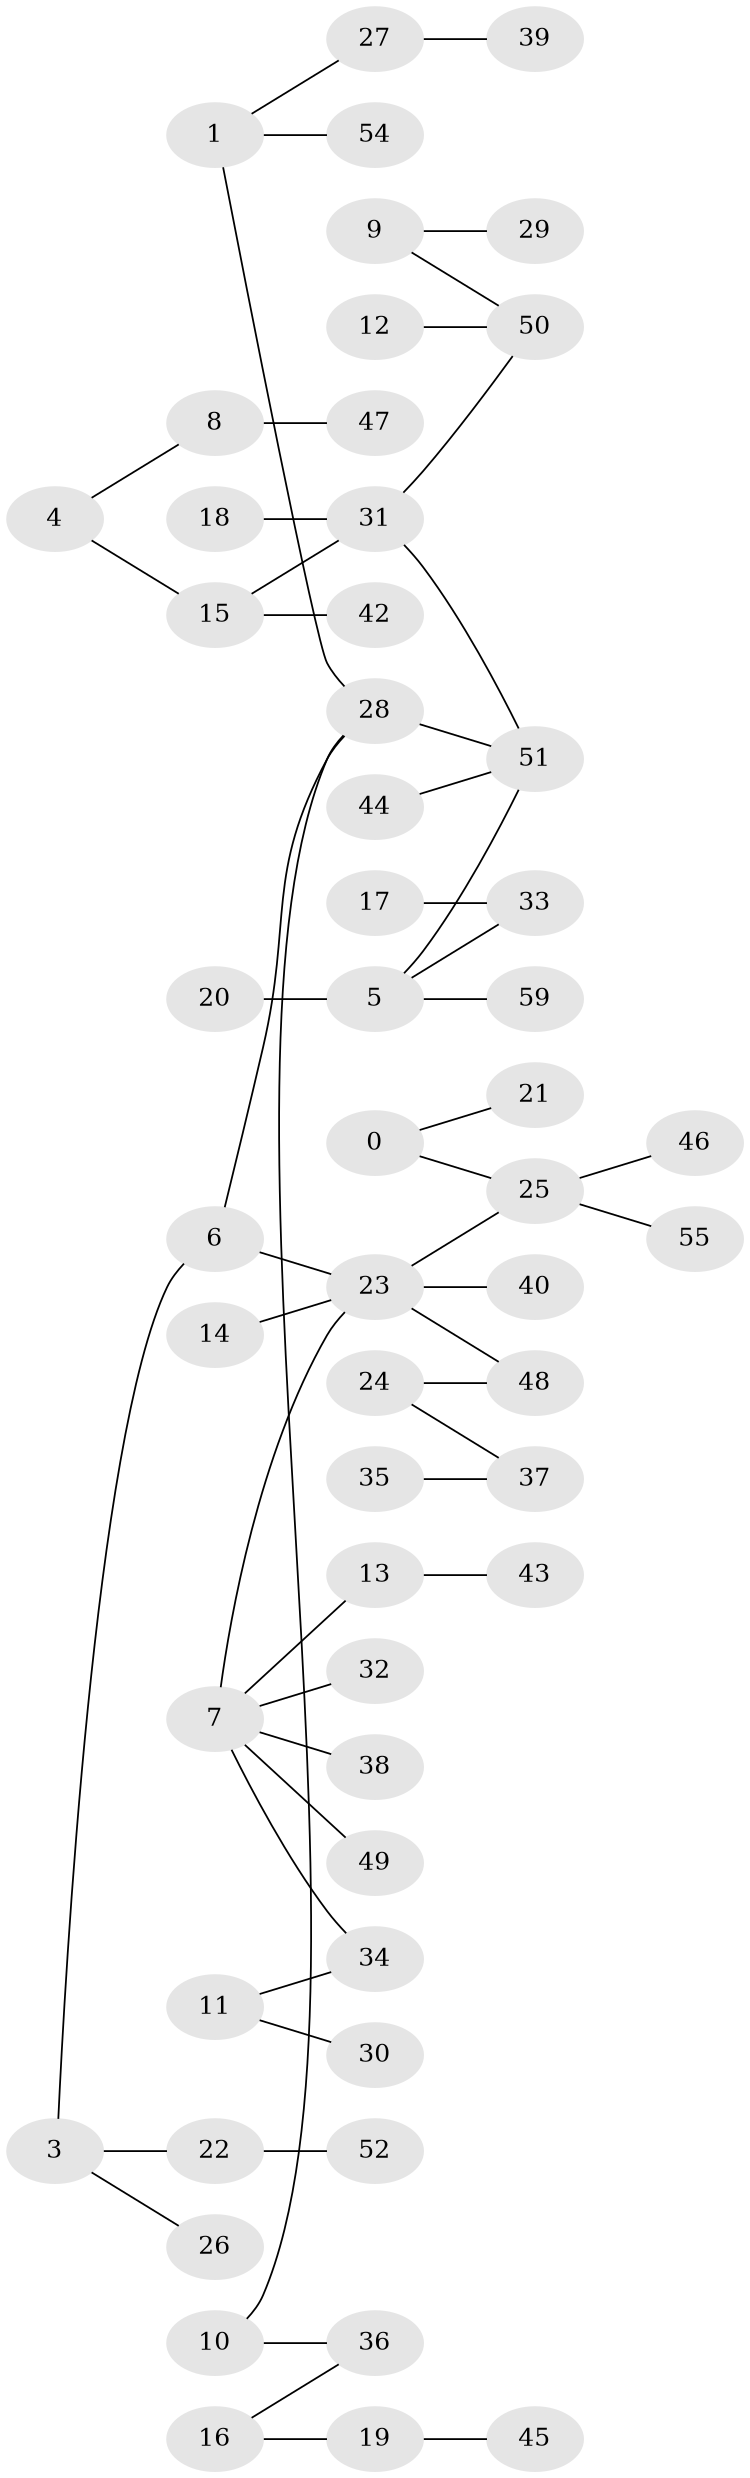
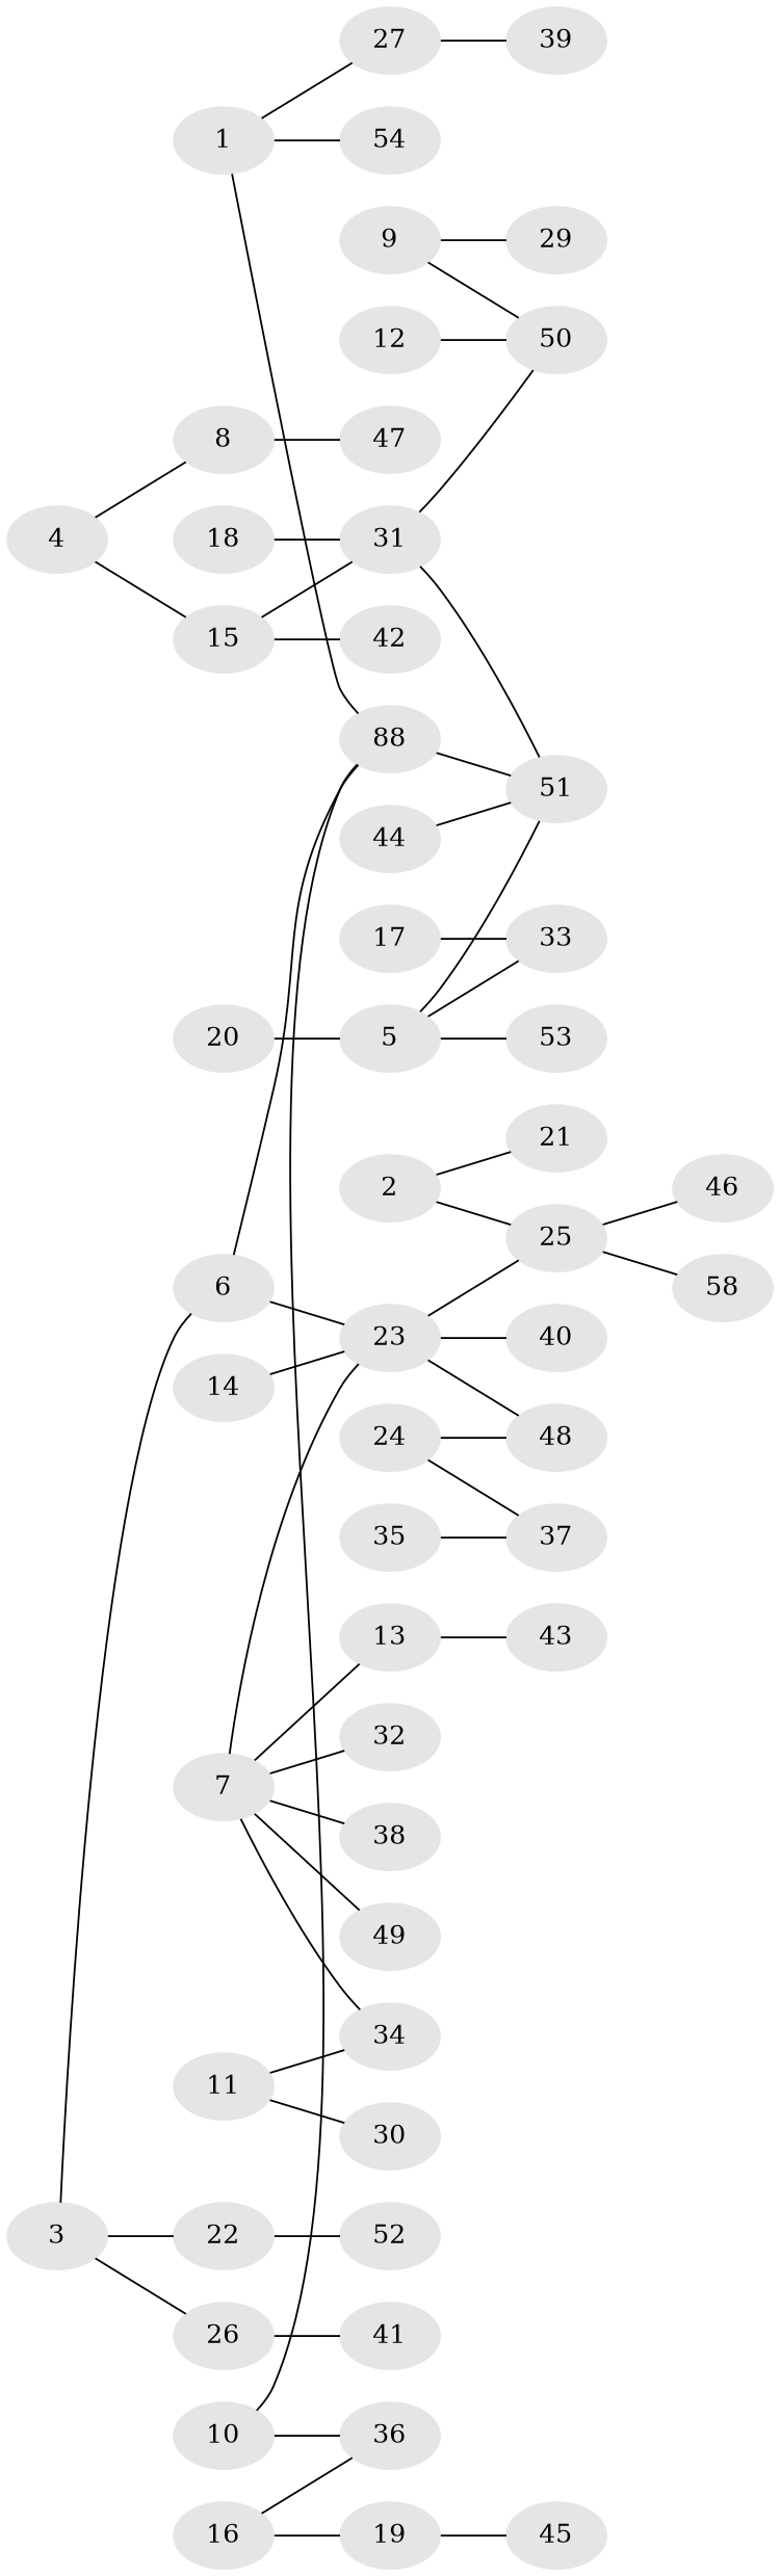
  graph {
    rankdir=LR
    node [color=gray90 style=filled]
    edge [weight=1.0]
    1
    27
-   28
+   28 [label=88]
    54
    39
    51
-   2 [label=0]
+   2
    21
    25
    46
-   55
+   55 [label=58]
    3
    6
    22
    26
    23
    52
+   41
    4
    8
    15
    47
    31
    42
    5
    33
-   53 [label=59]
+   53
    40
    48
    7
    13
    32
    34
    38
    49
    43
    9
    29
    50
    10
    36
    11
    30
    12
    14
    16
    19
    45
    17
    18
    20
    24
    37
    35
    44
    1 -- 27
    1 -- 28
    1 -- 54
    27 -- 39
    28 -- 51
    2 -- 21
    2 -- 25
    25 -- 46
    25 -- 55
    3 -- 6
    3 -- 22
    3 -- 26
    6 -- 28
    6 -- 23
    22 -- 52
+   26 -- 41
    23 -- 25
    23 -- 40
    23 -- 48
    4 -- 8
    4 -- 15
    8 -- 47
    15 -- 31
    15 -- 42
    31 -- 51
    31 -- 50
    5 -- 51
    5 -- 33
    5 -- 53
    7 -- 23
    7 -- 13
    7 -- 32
    7 -- 34
    7 -- 38
    7 -- 49
    13 -- 43
    9 -- 29
    9 -- 50
    10 -- 28
    10 -- 36
    11 -- 34
    11 -- 30
    12 -- 50
    14 -- 23
    16 -- 36
    16 -- 19
    19 -- 45
    17 -- 33
    18 -- 31
    20 -- 5
    24 -- 48
    24 -- 37
    35 -- 37
    44 -- 51
  }
